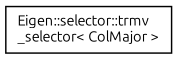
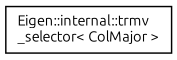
  digraph {
    rankdir=LR
    fontname=Ubuntu
-   n1 [color=black fillcolor=white fontname=Ubuntu fontsize=10 height=0.2 label="Eigen::selector::trmv\l_selector\< ColMajor \>" shape=record style=filled width=0.4]
+   n1 [color=black fillcolor=white fontname=Ubuntu fontsize=10 height=0.2 label="Eigen::internal::trmv\l_selector\< ColMajor \>" shape=record style=filled width=0.4]
  }
